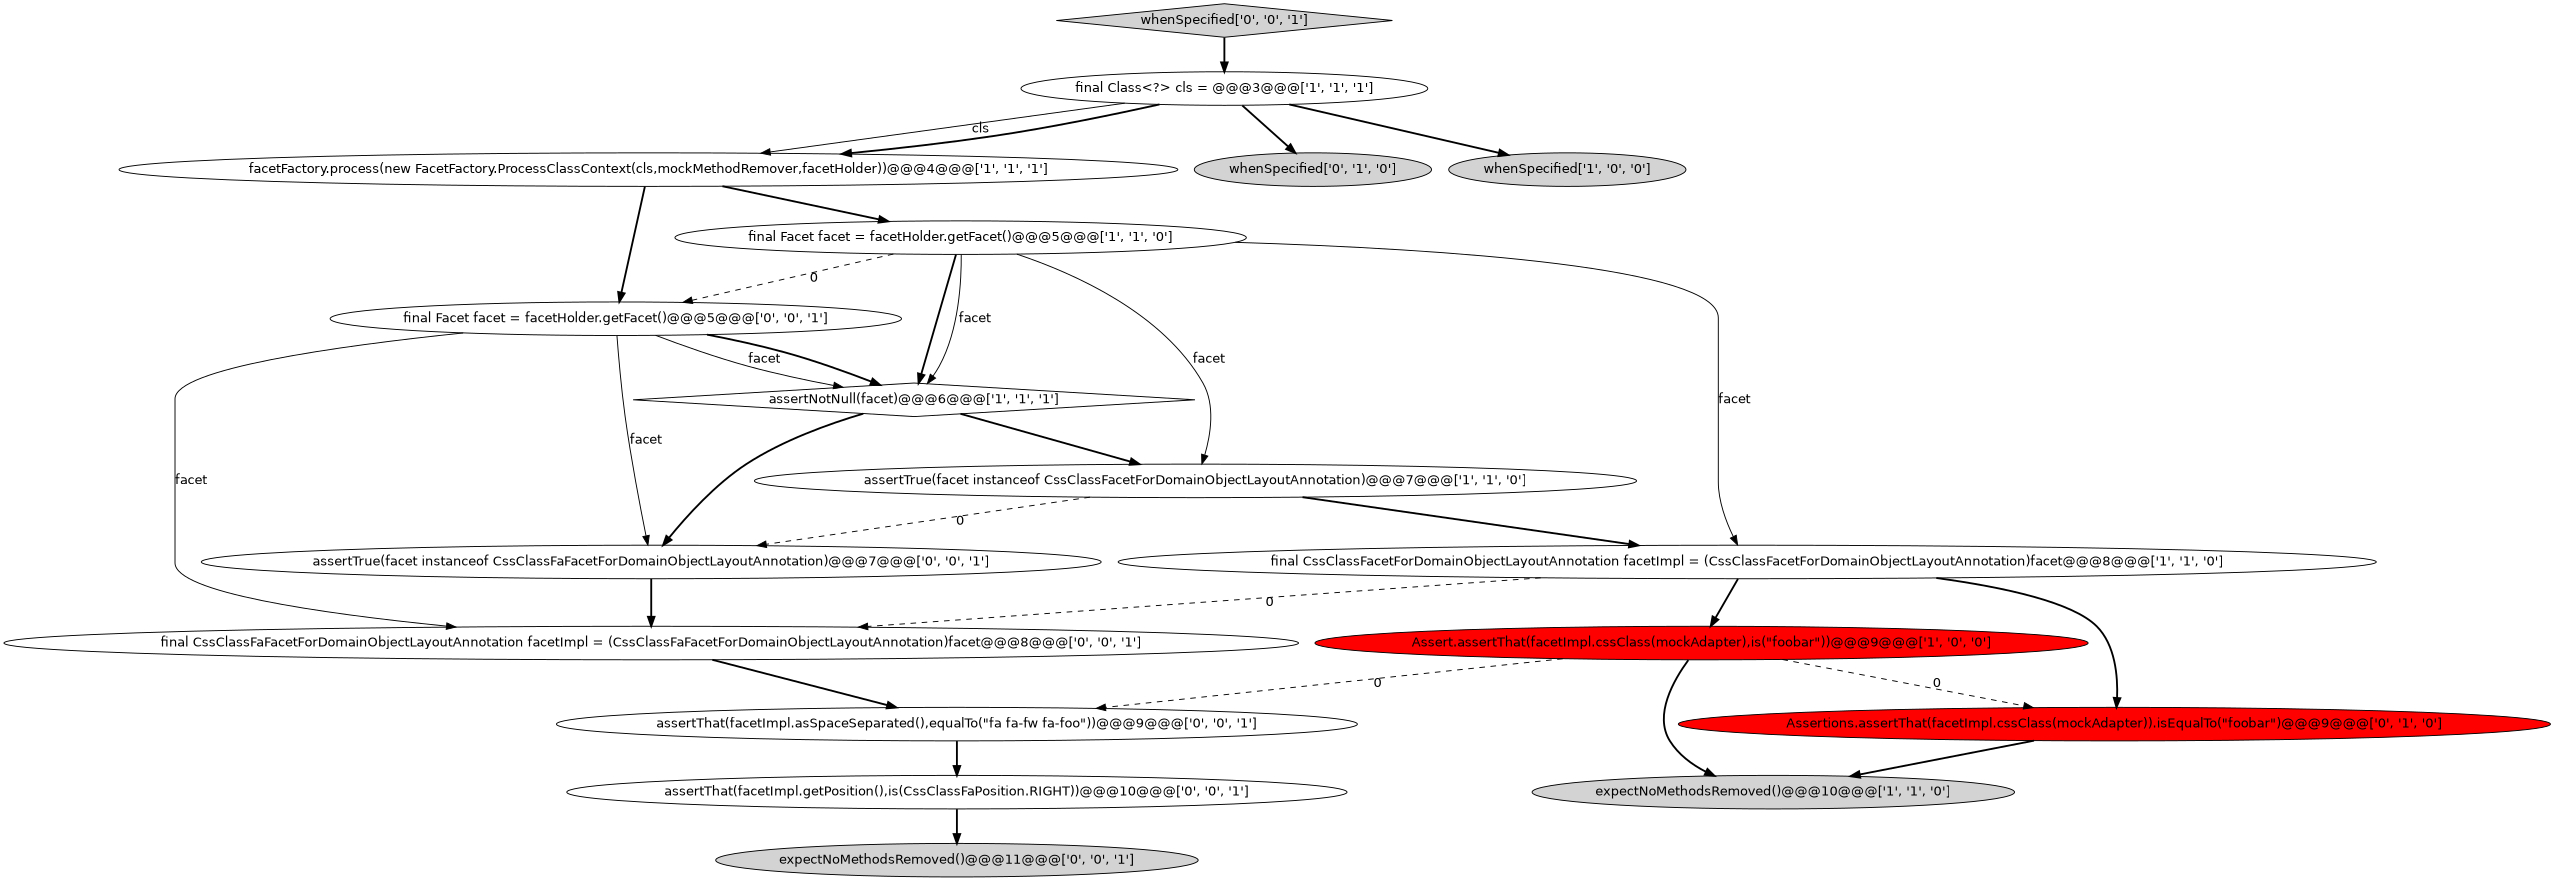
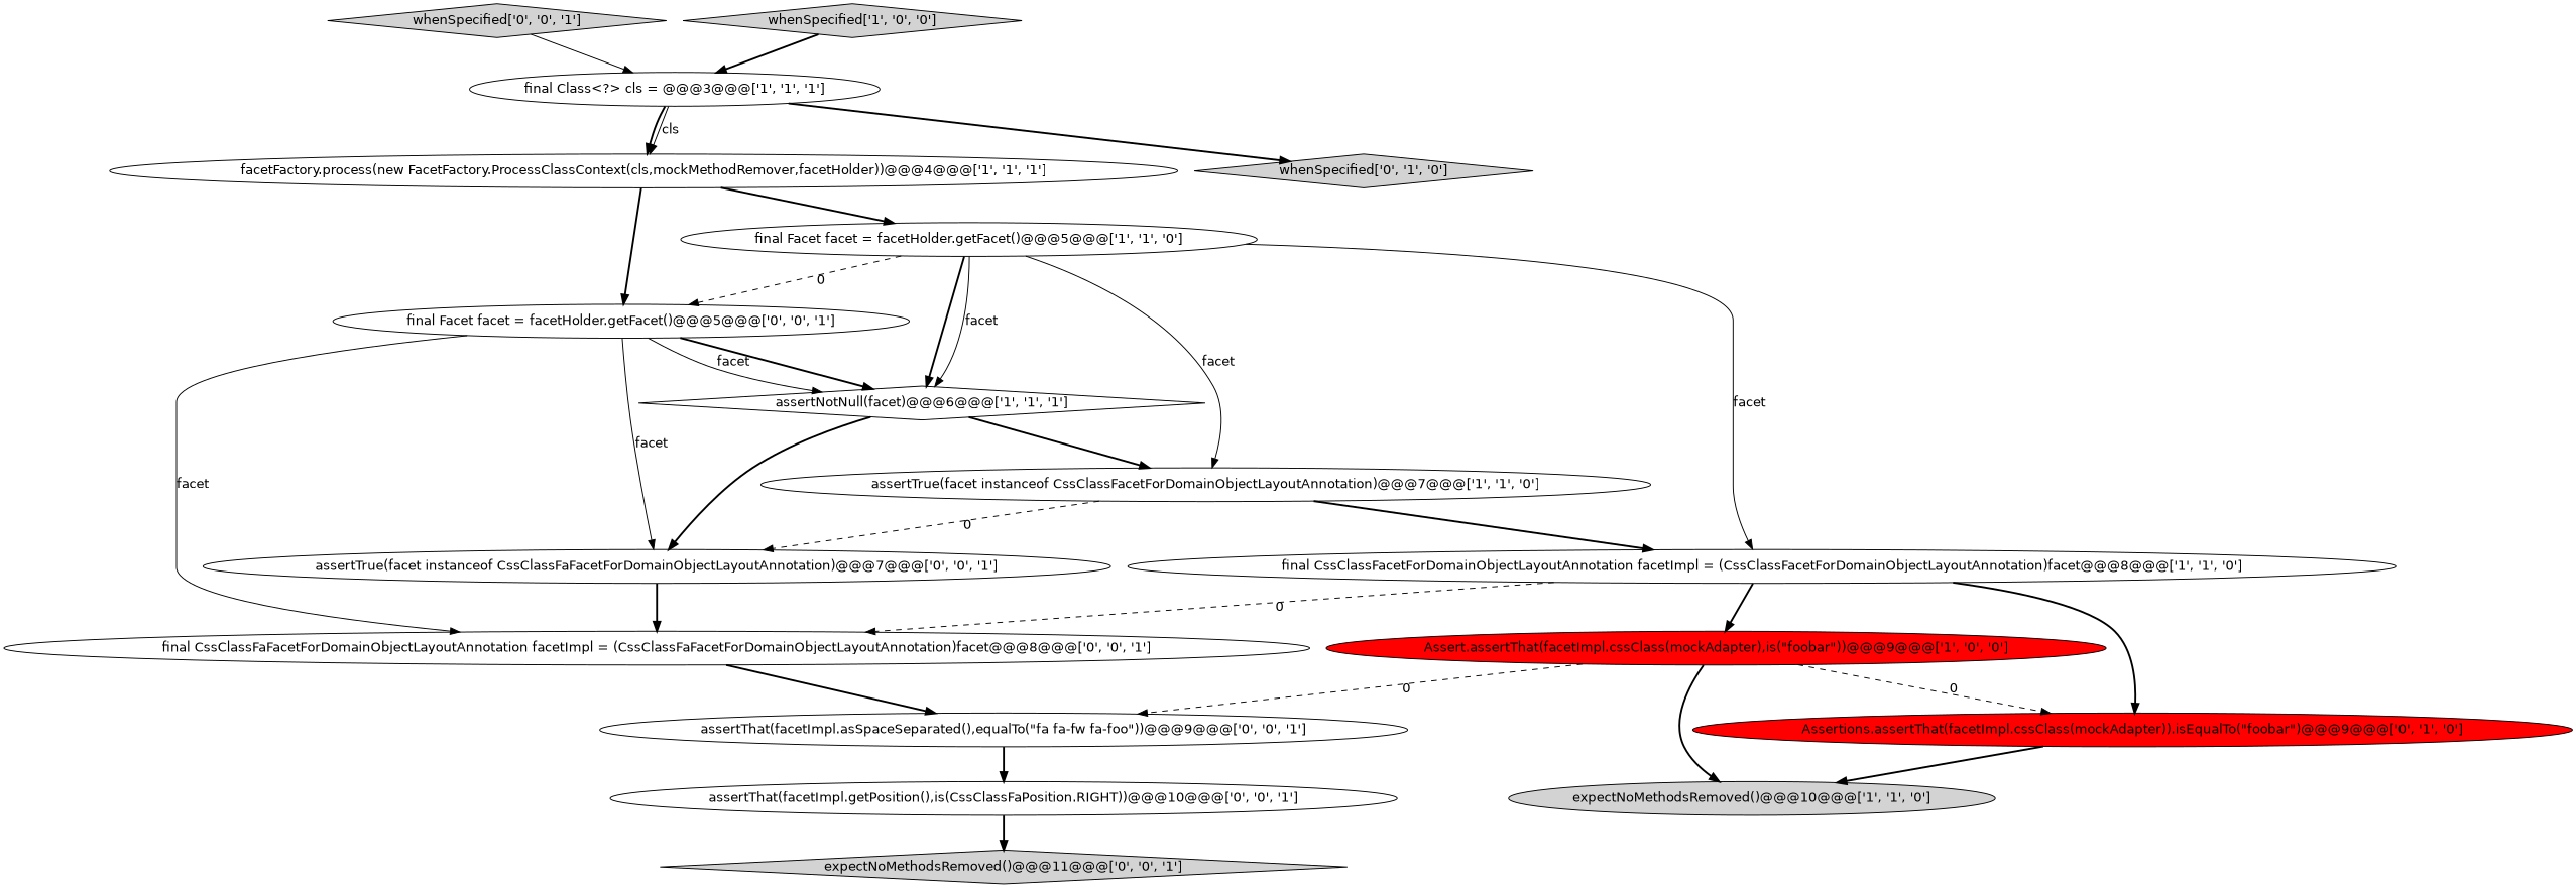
  digraph {
    fontname="DejaVu Sans"
    node [fillcolor=white fontname="DejaVu Sans" shape=ellipse style=filled]
    edge [fontname="DejaVu Sans" style=bold]
    n1 [label="facetFactory.process(new FacetFactory.ProcessClassContext(cls,mockMethodRemover,facetHolder))@@@4@@@['1', '1', '1']"]
    n2 [label="final Facet facet = facetHolder.getFacet()@@@5@@@['1', '1', '0']"]
    n3 [label="final Facet facet = facetHolder.getFacet()@@@5@@@['0', '0', '1']"]
    n4 [label="assertTrue(facet instanceof CssClassFacetForDomainObjectLayoutAnnotation)@@@7@@@['1', '1', '0']"]
    n5 [label="final CssClassFacetForDomainObjectLayoutAnnotation facetImpl = (CssClassFacetForDomainObjectLayoutAnnotation)facet@@@8@@@['1', '1', '0']"]
    n6 [label="assertNotNull(facet)@@@6@@@['1', '1', '1']" shape=diamond]
    n7 [label="assertTrue(facet instanceof CssClassFaFacetForDomainObjectLayoutAnnotation)@@@7@@@['0', '0', '1']"]
    n8 [label="final CssClassFaFacetForDomainObjectLayoutAnnotation facetImpl = (CssClassFaFacetForDomainObjectLayoutAnnotation)facet@@@8@@@['0', '0', '1']"]
    n9 [label="final Class<?> cls = @@@3@@@['1', '1', '1']"]
-   n10 [fillcolor=lightgray label="whenSpecified['0', '1', '0']"]
+   n10 [fillcolor=lightgray label="whenSpecified['0', '1', '0']" shape=diamond]
    n11 [fillcolor=lightgray label="whenSpecified['0', '0', '1']" shape=diamond]
    n12 [label="assertThat(facetImpl.asSpaceSeparated(),equalTo(\"fa fa-fw fa-foo\"))@@@9@@@['0', '0', '1']"]
    n13 [fillcolor=red label="Assert.assertThat(facetImpl.cssClass(mockAdapter),is(\"foobar\"))@@@9@@@['1', '0', '0']"]
    n14 [fillcolor=red label="Assertions.assertThat(facetImpl.cssClass(mockAdapter)).isEqualTo(\"foobar\")@@@9@@@['0', '1', '0']"]
    n15 [fillcolor=lightgray label="expectNoMethodsRemoved()@@@10@@@['1', '1', '0']"]
    n16 [label="assertThat(facetImpl.getPosition(),is(CssClassFaPosition.RIGHT))@@@10@@@['0', '0', '1']"]
-   n17 [fillcolor=lightgray label="expectNoMethodsRemoved()@@@11@@@['0', '0', '1']"]
-   n18 [fillcolor=lightgray label="whenSpecified['1', '0', '0']"]
+   n17 [fillcolor=lightgray label="expectNoMethodsRemoved()@@@11@@@['0', '0', '1']" shape=diamond]
+   n18 [fillcolor=lightgray label="whenSpecified['1', '0', '0']" shape=diamond]
    n1 -> n2
    n1 -> n3
    n2 -> n3 [label=0 style=dashed]
    n2 -> n4 [label=facet style=solid]
    n2 -> n5 [label=facet style=solid]
    n2 -> n6
    n2 -> n6 [label=facet style=solid]
    n3 -> n6
    n3 -> n6 [label=facet style=solid]
    n3 -> n7 [label=facet style=solid]
    n3 -> n8 [label=facet style=solid]
    n4 -> n5
    n4 -> n7 [label=0 style=dashed]
    n5 -> n8 [label=0 style=dashed]
    n5 -> n13
    n5 -> n14
    n6 -> n4
    n6 -> n7
    n7 -> n8
    n8 -> n12
    n9 -> n1 [label=cls style=solid]
    n9 -> n1
    n9 -> n10
-   n11 -> n9
+   n11 -> n9 [style=solid]
    n12 -> n16
    n13 -> n12 [label=0 style=dashed]
    n13 -> n14 [label=0 style=dashed]
    n13 -> n15
    n14 -> n15
    n16 -> n17
-   n9 -> n18
+   n18 -> n9
  }
